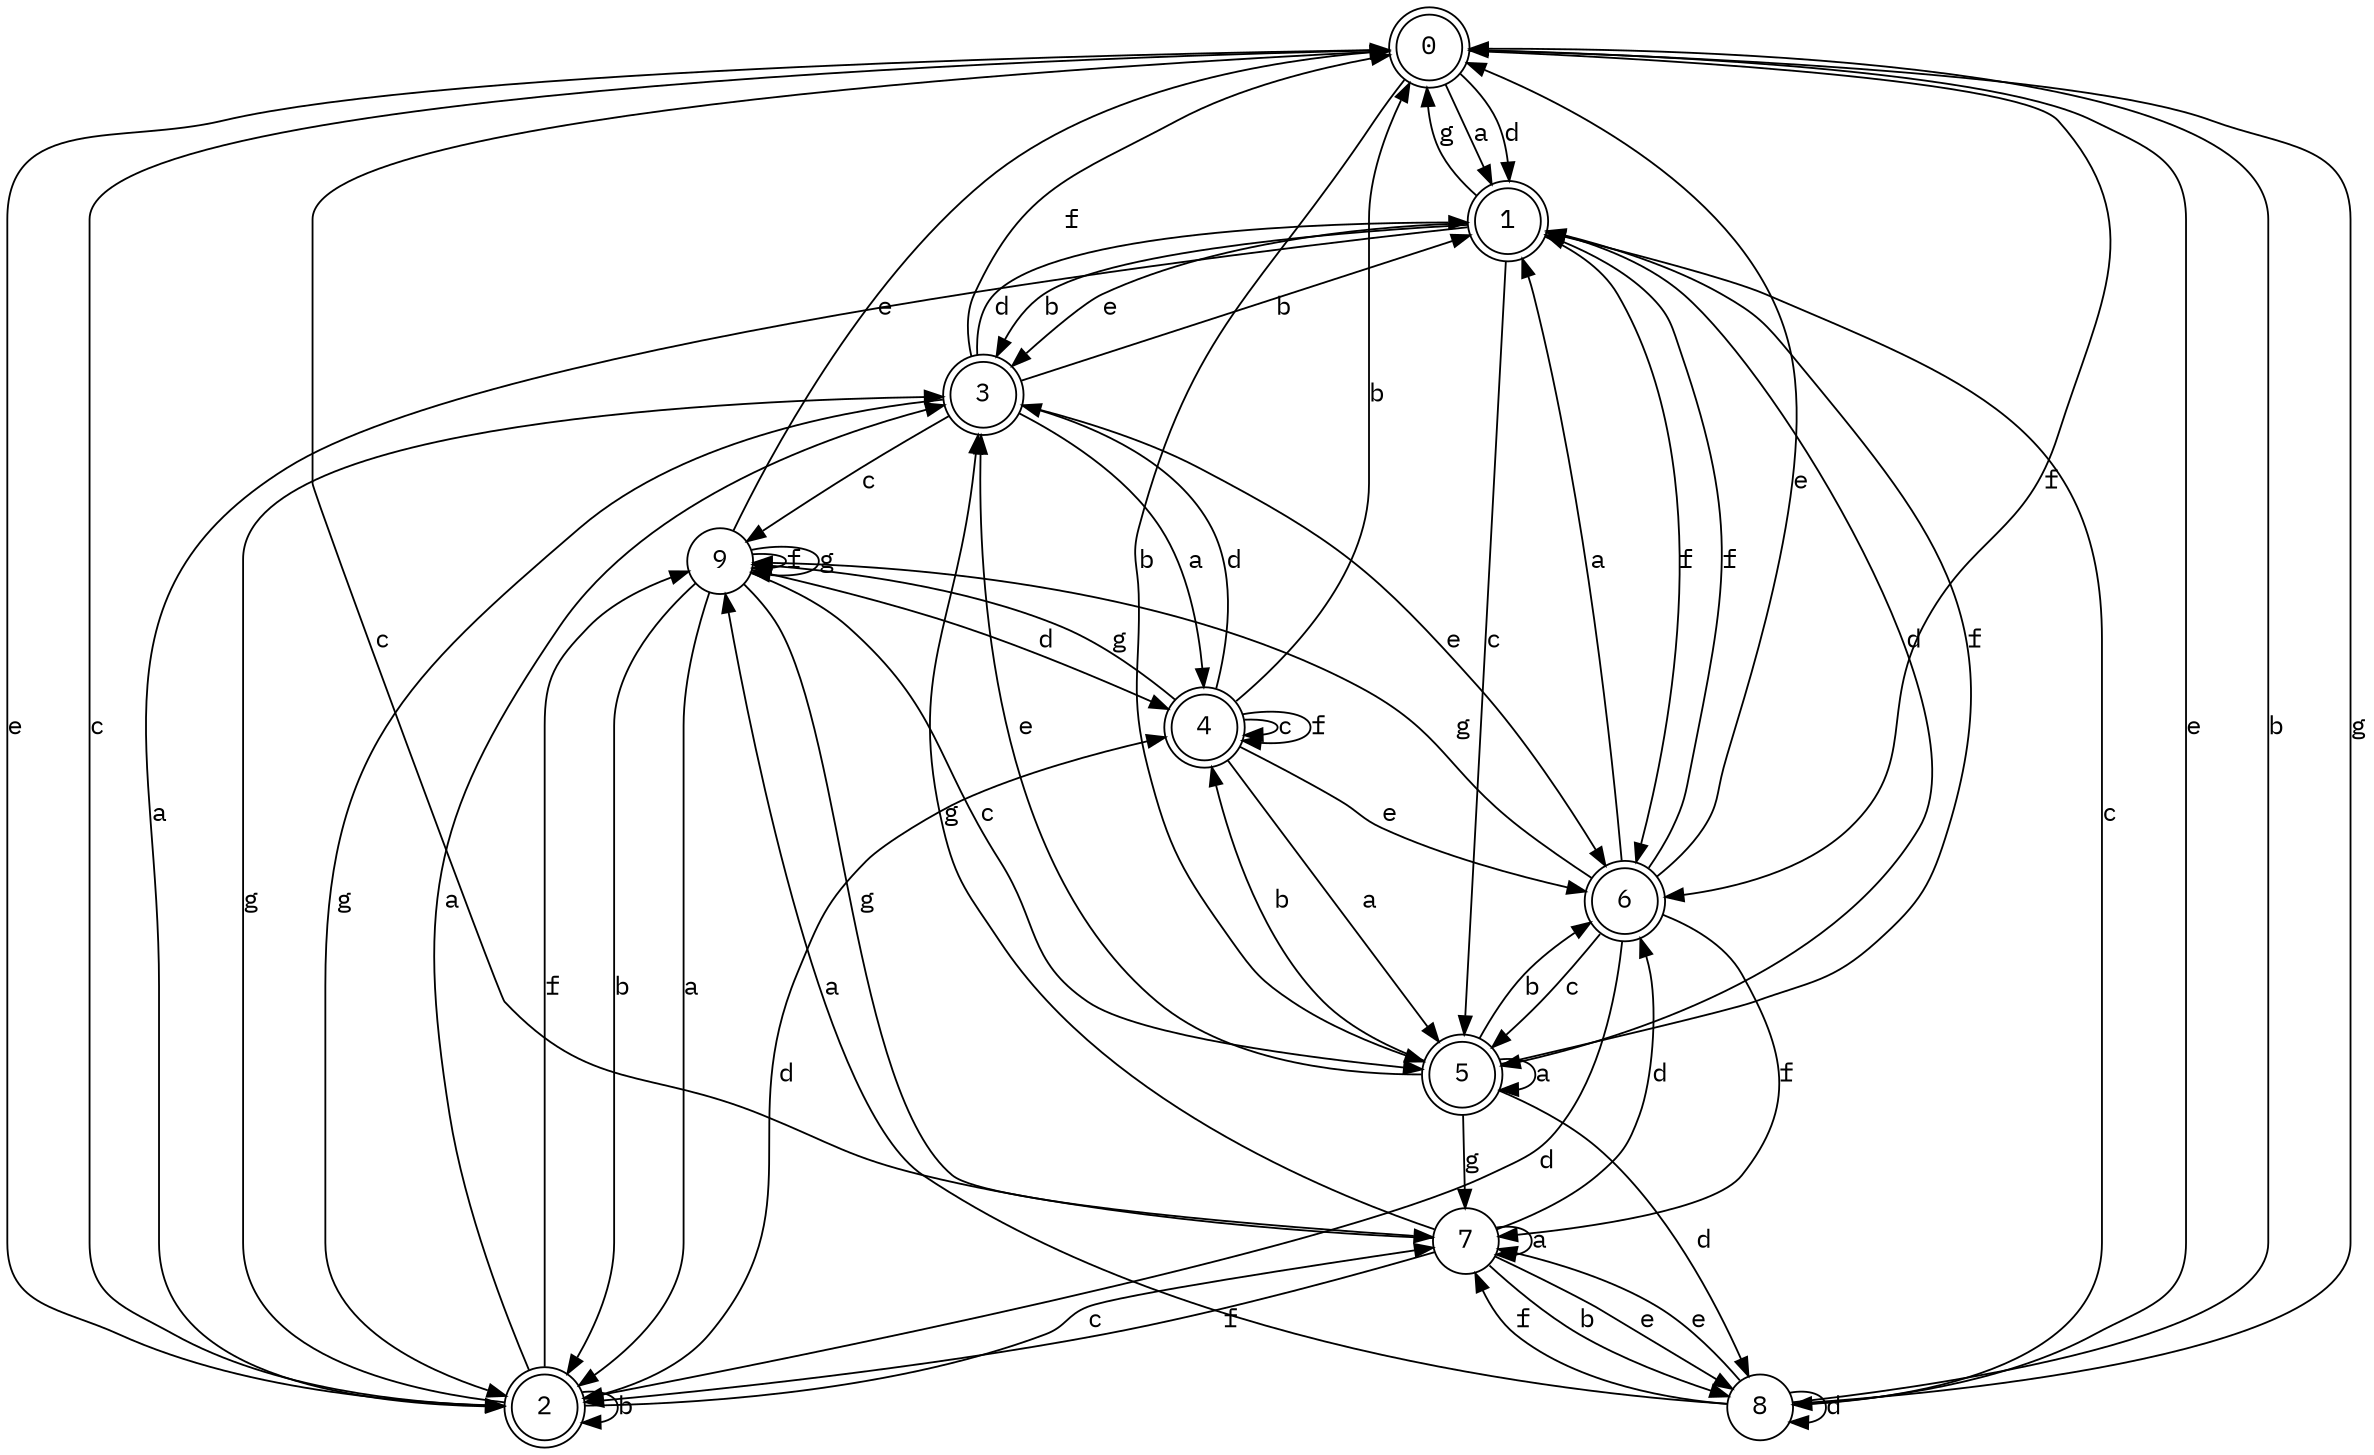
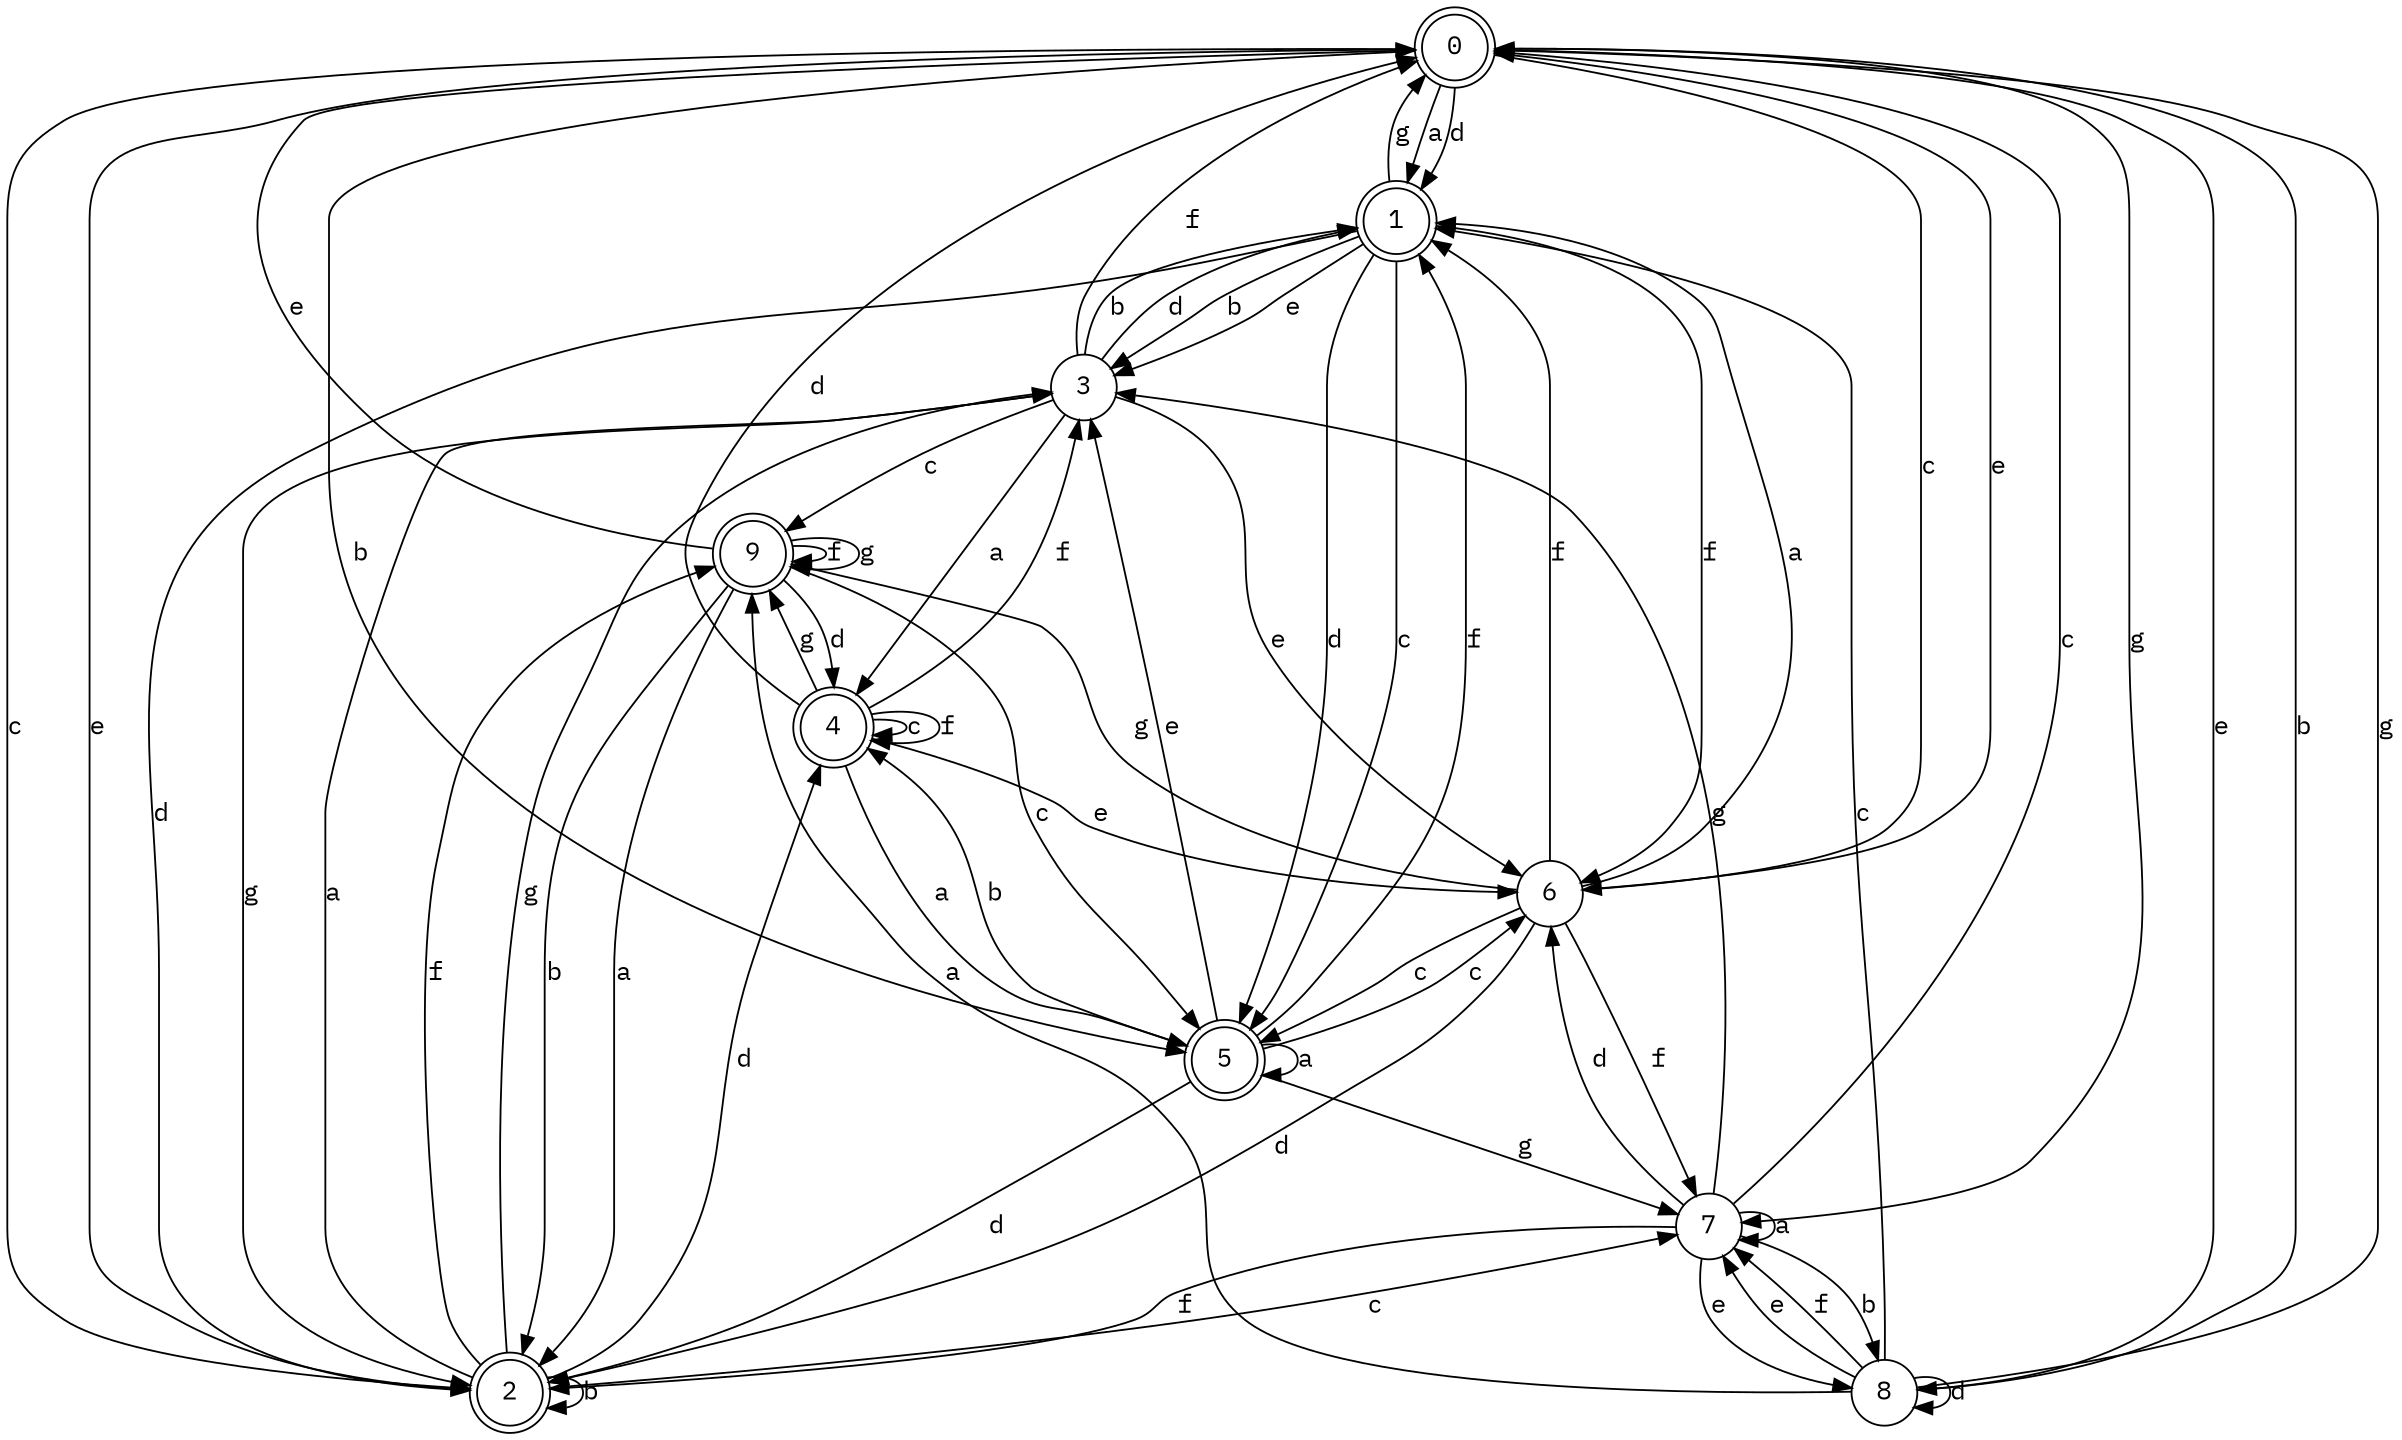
  digraph {
    fontname="IBM Plex Mono"
    rankdir=TB
    node [color=black fillcolor=white fontname="IBM Plex Mono" shape=doublecircle style="rounded,filled"]
    edge [fontname="IBM Plex Mono"]
    n1 [label=0]
    n2 [label=1]
    n3 [label=2]
    n4 [label=5]
-   n5 [label=6]
+   n5 [label=6 shape=circle]
    n6 [label=7 shape=circle style=filled]
    n7 [label=8 shape=circle style=filled]
-   n8 [label=3]
+   n8 [label=3 shape=circle]
    n9 [label=4]
-   n10 [label=9 shape=circle style=filled]
+   n10 [label=9 style=filled]
    n1 -> n2 [label=a]
    n1 -> n2 [label=d]
    n1 -> n3 [label=c]
    n1 -> n4 [label=b]
-   n1 -> n5 [label=f]
-   n10 -> n6 [label=g]
+   n1 -> n5 [label=c]
+   n1 -> n6 [label=g]
    n1 -> n7 [label=e]
    n2 -> n1 [label=g]
-   n2 -> n3 [label=a]
+   n2 -> n3 [label=d]
    n2 -> n4 [label=c]
    n2 -> n4 [label=d]
    n2 -> n5 [label=f]
    n2 -> n8 [label=b]
    n2 -> n8 [label=e]
    n3 -> n1 [label=e]
    n3 -> n3 [label=b]
    n3 -> n6 [label=c]
    n3 -> n8 [label=a]
    n3 -> n8 [label=g]
    n3 -> n9 [label=d]
    n3 -> n10 [label=f]
    n4 -> n2 [label=f]
    n4 -> n4 [label=a]
-   n4 -> n5 [label=b]
+   n4 -> n5 [label=c]
    n4 -> n6 [label=g]
-   n4 -> n7 [label=d]
+   n4 -> n3 [label=d]
    n4 -> n8 [label=e]
    n4 -> n9 [label=b]
    n5 -> n1 [label=e]
    n5 -> n2 [label=a]
    n5 -> n2 [label=f]
    n5 -> n3 [label=d]
    n5 -> n4 [label=c]
    n5 -> n6 [label=f]
    n5 -> n10 [label=g]
    n6 -> n1 [label=c]
    n6 -> n3 [label=f]
    n6 -> n5 [label=d]
    n6 -> n6 [label=a]
    n6 -> n7 [label=b]
    n6 -> n7 [label=e]
    n6 -> n8 [label=g]
    n7 -> n1 [label=b]
    n7 -> n1 [label=g]
    n7 -> n2 [label=c]
    n7 -> n6 [label=e]
    n7 -> n6 [label=f]
    n7 -> n7 [label=d]
    n7 -> n10 [label=a]
    n8 -> n1 [label=f]
    n8 -> n2 [label=b]
    n8 -> n2 [label=d]
    n8 -> n3 [label=g]
    n8 -> n5 [label=e]
    n8 -> n9 [label=a]
    n8 -> n10 [label=c]
-   n9 -> n1 [label=b]
+   n9 -> n1 [label=d]
    n9 -> n4 [label=a]
    n9 -> n5 [label=e]
-   n9 -> n8 [label=d]
+   n9 -> n8 [label=f]
    n9 -> n9 [label=c]
    n9 -> n9 [label=f]
    n9 -> n10 [label=g]
    n10 -> n1 [label=e]
    n10 -> n3 [label=a]
    n10 -> n3 [label=b]
    n10 -> n4 [label=c]
    n10 -> n9 [label=d]
    n10 -> n10 [label=f]
    n10 -> n10 [label=g]
  }
